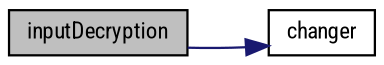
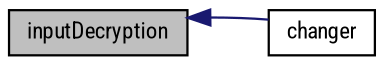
  digraph {
    rankdir=LR
    fontname="Roboto Condensed"
    node [color=black fontname="Roboto Condensed" fontsize=10 shape=record style=filled]
    n1 [fillcolor=grey75 fontcolor=black height=0.2 label=inputDecryption width=0.4]
    n2 [fillcolor=white height=0.2 label=changer width=0.4]
-   n1 -> n2 [color=midnightblue fontname="Roboto Condensed" fontsize=10 labelfontname=Helvetica labelfontsize=10 style=solid]
+   n2 -> n1 [color=midnightblue fontname="Roboto Condensed" fontsize=10 labelfontname=Helvetica labelfontsize=10 style=solid]
  }
